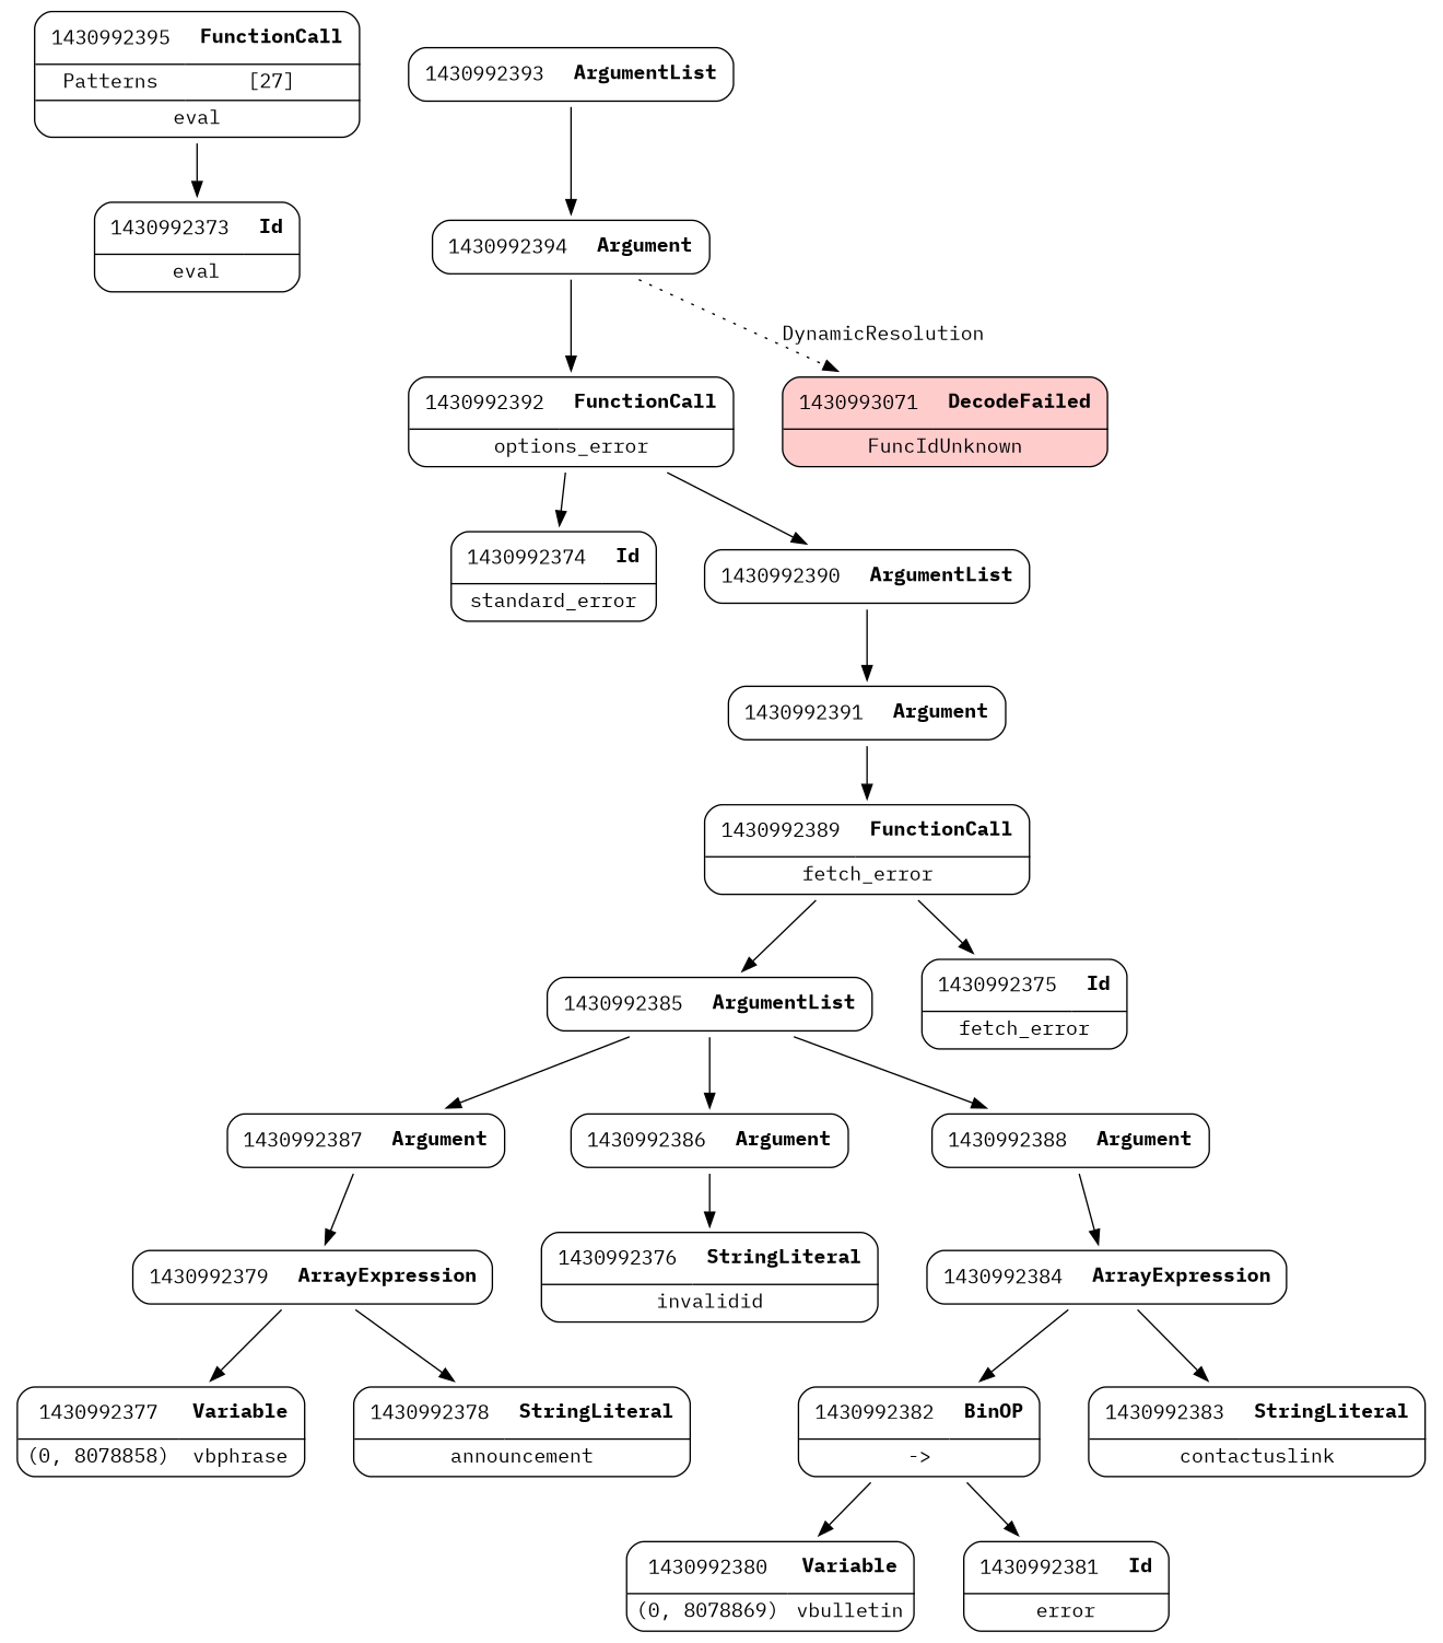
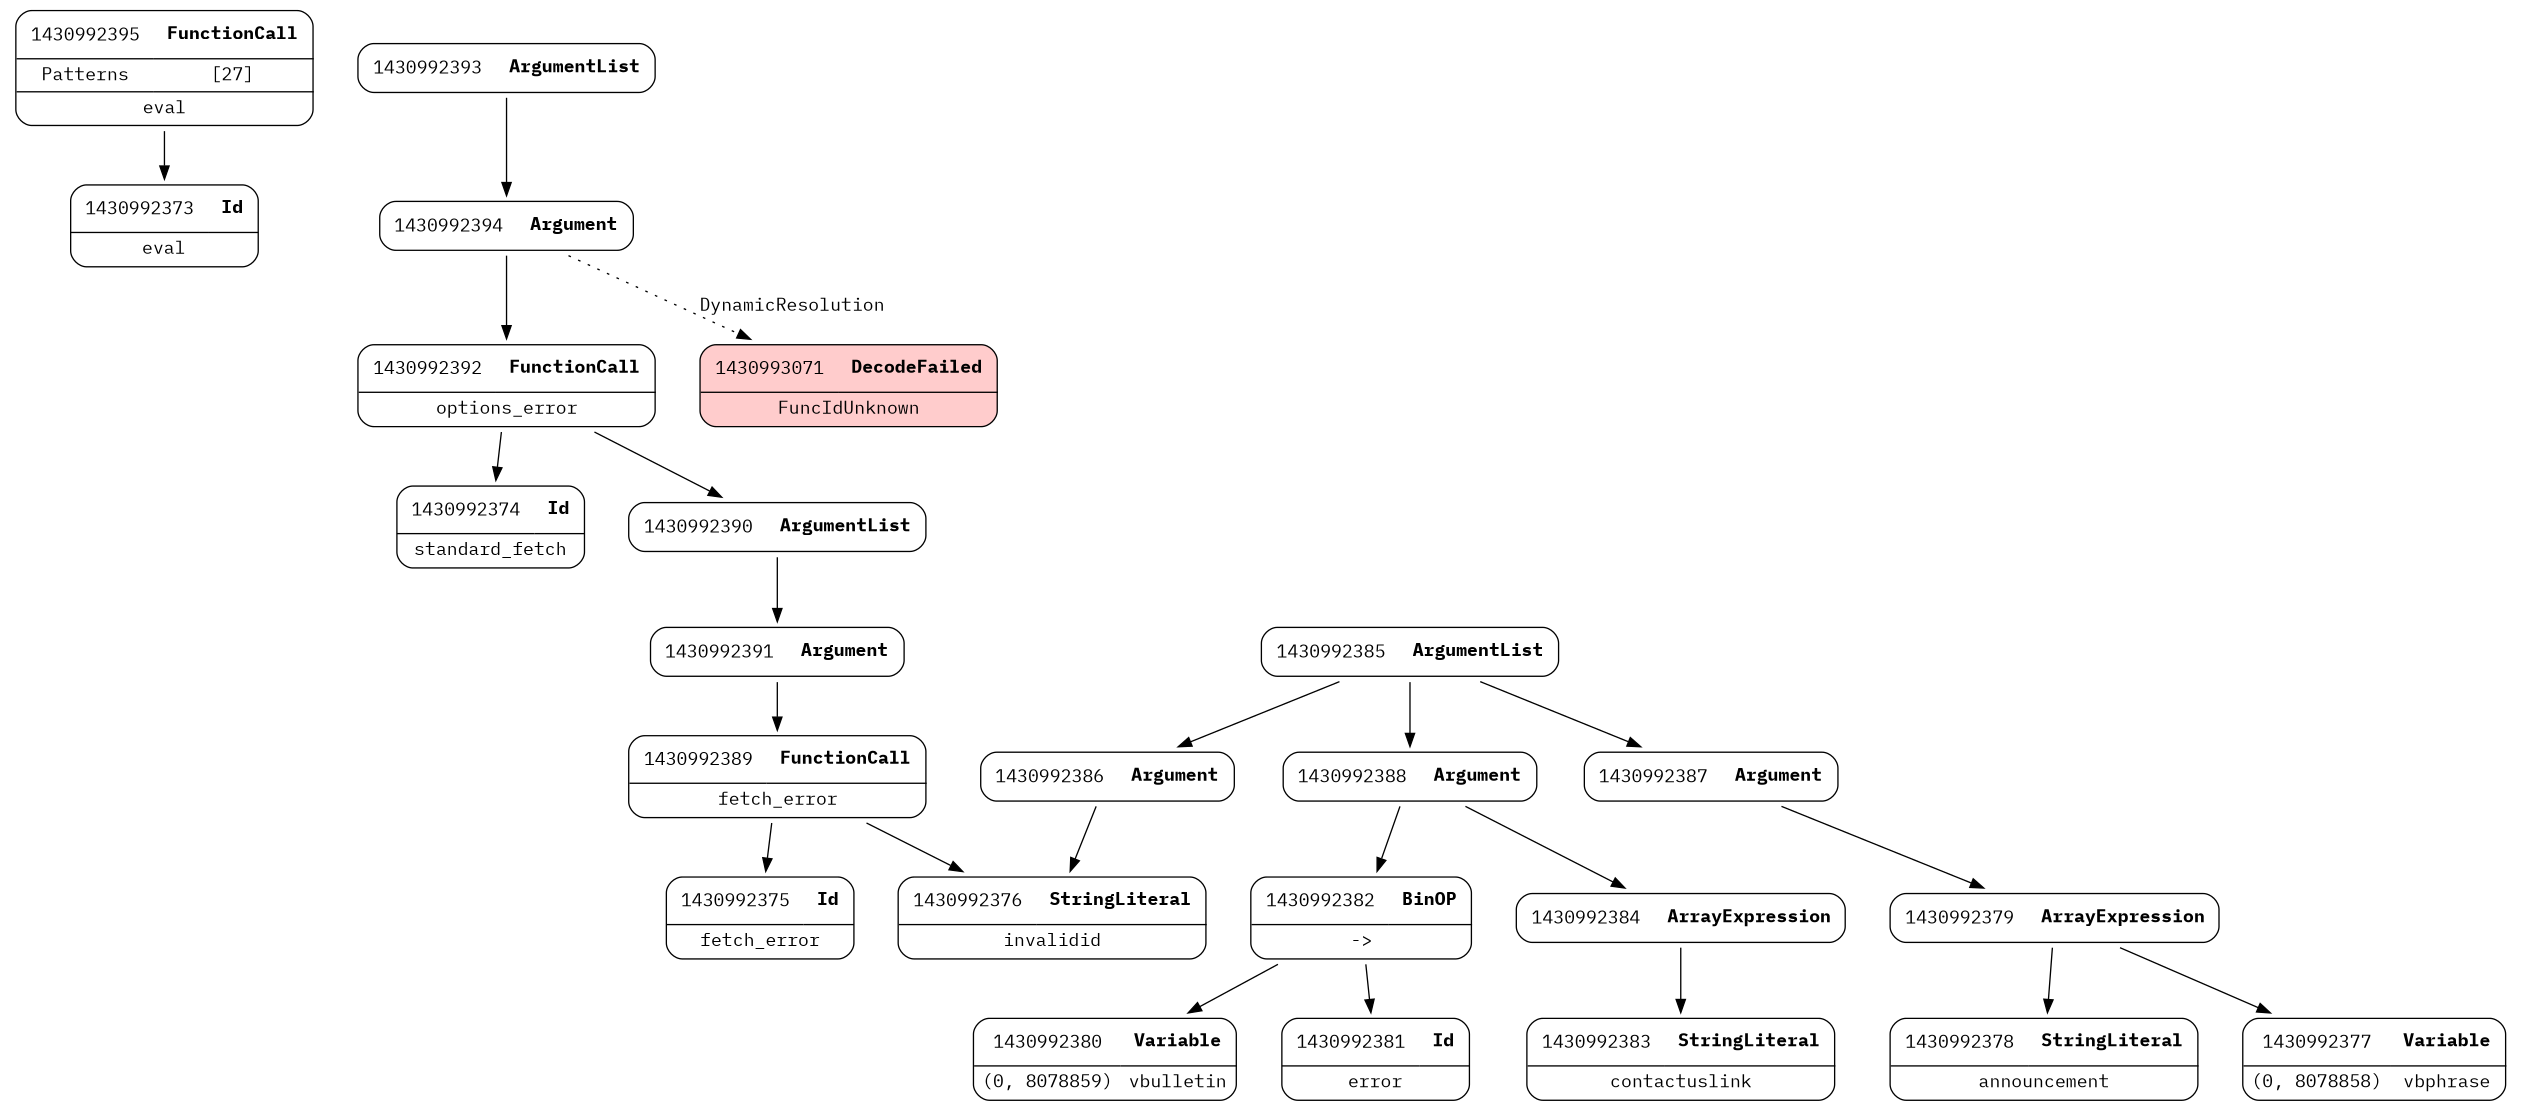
  digraph {
    fontname="IBM Plex Mono"
    node [fontname="IBM Plex Mono" shape=none]
    edge [fontname="IBM Plex Mono" weight=2]
    n1 [label=<<TABLE border='1' cellspacing='0' cellpadding='10' style='rounded' ><TR><TD border='0'>1430992395</TD><TD border='0'><B>FunctionCall</B></TD></TR><HR/><TR><TD border='0' cellpadding='5'>Patterns</TD><TD border='0' cellpadding='5'>[27]</TD></TR><HR/><TR><TD border='0' cellpadding='5' colspan='2'>eval</TD></TR></TABLE>>]
    n2 [label=<<TABLE border='1' cellspacing='0' cellpadding='10' style='rounded' ><TR><TD border='0'>1430992373</TD><TD border='0'><B>Id</B></TD></TR><HR/><TR><TD border='0' cellpadding='5' colspan='2'>eval</TD></TR></TABLE>>]
    n3 [label=<<TABLE border='1' cellspacing='0' cellpadding='10' style='rounded' ><TR><TD border='0'>1430992393</TD><TD border='0'><B>ArgumentList</B></TD></TR></TABLE>>]
    n4 [label=<<TABLE border='1' cellspacing='0' cellpadding='10' style='rounded' ><TR><TD border='0'>1430992394</TD><TD border='0'><B>Argument</B></TD></TR></TABLE>>]
    n5 [label=<<TABLE border='1' cellspacing='0' cellpadding='10' style='rounded' ><TR><TD border='0'>1430992392</TD><TD border='0'><B>FunctionCall</B></TD></TR><HR/><TR><TD border='0' cellpadding='5' colspan='2'>options_error</TD></TR></TABLE>>]
    n6 [label=<<TABLE border='1' cellspacing='0' cellpadding='10' style='rounded' bgcolor='#FFCCCC' ><TR><TD border='0'>1430993071</TD><TD border='0'><B>DecodeFailed</B></TD></TR><HR/><TR><TD border='0' cellpadding='5' colspan='2'>FuncIdUnknown</TD></TR></TABLE>>]
-   n7 [label=<<TABLE border='1' cellspacing='0' cellpadding='10' style='rounded' ><TR><TD border='0'>1430992374</TD><TD border='0'><B>Id</B></TD></TR><HR/><TR><TD border='0' cellpadding='5' colspan='2'>standard_error</TD></TR></TABLE>>]
+   n7 [label=<<TABLE border='1' cellspacing='0' cellpadding='10' style='rounded' ><TR><TD border='0'>1430992374</TD><TD border='0'><B>Id</B></TD></TR><HR/><TR><TD border='0' cellpadding='5' colspan='2'>standard_fetch</TD></TR></TABLE>>]
    n8 [label=<<TABLE border='1' cellspacing='0' cellpadding='10' style='rounded' ><TR><TD border='0'>1430992390</TD><TD border='0'><B>ArgumentList</B></TD></TR></TABLE>>]
    n9 [label=<<TABLE border='1' cellspacing='0' cellpadding='10' style='rounded' ><TR><TD border='0'>1430992391</TD><TD border='0'><B>Argument</B></TD></TR></TABLE>>]
    n10 [label=<<TABLE border='1' cellspacing='0' cellpadding='10' style='rounded' ><TR><TD border='0'>1430992389</TD><TD border='0'><B>FunctionCall</B></TD></TR><HR/><TR><TD border='0' cellpadding='5' colspan='2'>fetch_error</TD></TR></TABLE>>]
    n11 [label=<<TABLE border='1' cellspacing='0' cellpadding='10' style='rounded' ><TR><TD border='0'>1430992387</TD><TD border='0'><B>Argument</B></TD></TR></TABLE>>]
    n12 [label=<<TABLE border='1' cellspacing='0' cellpadding='10' style='rounded' ><TR><TD border='0'>1430992379</TD><TD border='0'><B>ArrayExpression</B></TD></TR></TABLE>>]
    n13 [label=<<TABLE border='1' cellspacing='0' cellpadding='10' style='rounded' ><TR><TD border='0'>1430992377</TD><TD border='0'><B>Variable</B></TD></TR><HR/><TR><TD border='0' cellpadding='5'>(0, 8078858)</TD><TD border='0' cellpadding='5'>vbphrase</TD></TR></TABLE>>]
    n14 [label=<<TABLE border='1' cellspacing='0' cellpadding='10' style='rounded' ><TR><TD border='0'>1430992378</TD><TD border='0'><B>StringLiteral</B></TD></TR><HR/><TR><TD border='0' cellpadding='5' colspan='2'>announcement</TD></TR></TABLE>>]
    n15 [label=<<TABLE border='1' cellspacing='0' cellpadding='10' style='rounded' ><TR><TD border='0'>1430992386</TD><TD border='0'><B>Argument</B></TD></TR></TABLE>>]
    n16 [label=<<TABLE border='1' cellspacing='0' cellpadding='10' style='rounded' ><TR><TD border='0'>1430992376</TD><TD border='0'><B>StringLiteral</B></TD></TR><HR/><TR><TD border='0' cellpadding='5' colspan='2'>invalidid</TD></TR></TABLE>>]
    n17 [label=<<TABLE border='1' cellspacing='0' cellpadding='10' style='rounded' ><TR><TD border='0'>1430992385</TD><TD border='0'><B>ArgumentList</B></TD></TR></TABLE>>]
    n18 [label=<<TABLE border='1' cellspacing='0' cellpadding='10' style='rounded' ><TR><TD border='0'>1430992388</TD><TD border='0'><B>Argument</B></TD></TR></TABLE>>]
    n19 [label=<<TABLE border='1' cellspacing='0' cellpadding='10' style='rounded' ><TR><TD border='0'>1430992384</TD><TD border='0'><B>ArrayExpression</B></TD></TR></TABLE>>]
    n20 [label=<<TABLE border='1' cellspacing='0' cellpadding='10' style='rounded' ><TR><TD border='0'>1430992382</TD><TD border='0'><B>BinOP</B></TD></TR><HR/><TR><TD border='0' cellpadding='5' colspan='2'>-&gt;</TD></TR></TABLE>>]
    n21 [label=<<TABLE border='1' cellspacing='0' cellpadding='10' style='rounded' ><TR><TD border='0'>1430992383</TD><TD border='0'><B>StringLiteral</B></TD></TR><HR/><TR><TD border='0' cellpadding='5' colspan='2'>contactuslink</TD></TR></TABLE>>]
-   n22 [label=<<TABLE border='1' cellspacing='0' cellpadding='10' style='rounded' ><TR><TD border='0'>1430992380</TD><TD border='0'><B>Variable</B></TD></TR><HR/><TR><TD border='0' cellpadding='5'>(0, 8078869)</TD><TD border='0' cellpadding='5'>vbulletin</TD></TR></TABLE>>]
+   n22 [label=<<TABLE border='1' cellspacing='0' cellpadding='10' style='rounded' ><TR><TD border='0'>1430992380</TD><TD border='0'><B>Variable</B></TD></TR><HR/><TR><TD border='0' cellpadding='5'>(0, 8078859)</TD><TD border='0' cellpadding='5'>vbulletin</TD></TR></TABLE>>]
    n23 [label=<<TABLE border='1' cellspacing='0' cellpadding='10' style='rounded' ><TR><TD border='0'>1430992381</TD><TD border='0'><B>Id</B></TD></TR><HR/><TR><TD border='0' cellpadding='5' colspan='2'>error</TD></TR></TABLE>>]
    n24 [label=<<TABLE border='1' cellspacing='0' cellpadding='10' style='rounded' ><TR><TD border='0'>1430992375</TD><TD border='0'><B>Id</B></TD></TR><HR/><TR><TD border='0' cellpadding='5' colspan='2'>fetch_error</TD></TR></TABLE>>]
    n1 -> n2
    n3 -> n4
    n4 -> n5
    n4 -> n6 [label=DynamicResolution style=dotted weight=""]
    n5 -> n7
    n5 -> n8
    n8 -> n9
    n9 -> n10
-   n10 -> n17
+   n10 -> n16
    n10 -> n24
    n11 -> n12
    n12 -> n13
    n12 -> n14
    n15 -> n16
    n17 -> n11
    n17 -> n15
    n17 -> n18
    n18 -> n19
-   n19 -> n20
+   n18 -> n20
    n19 -> n21
    n20 -> n22
    n20 -> n23
  }
